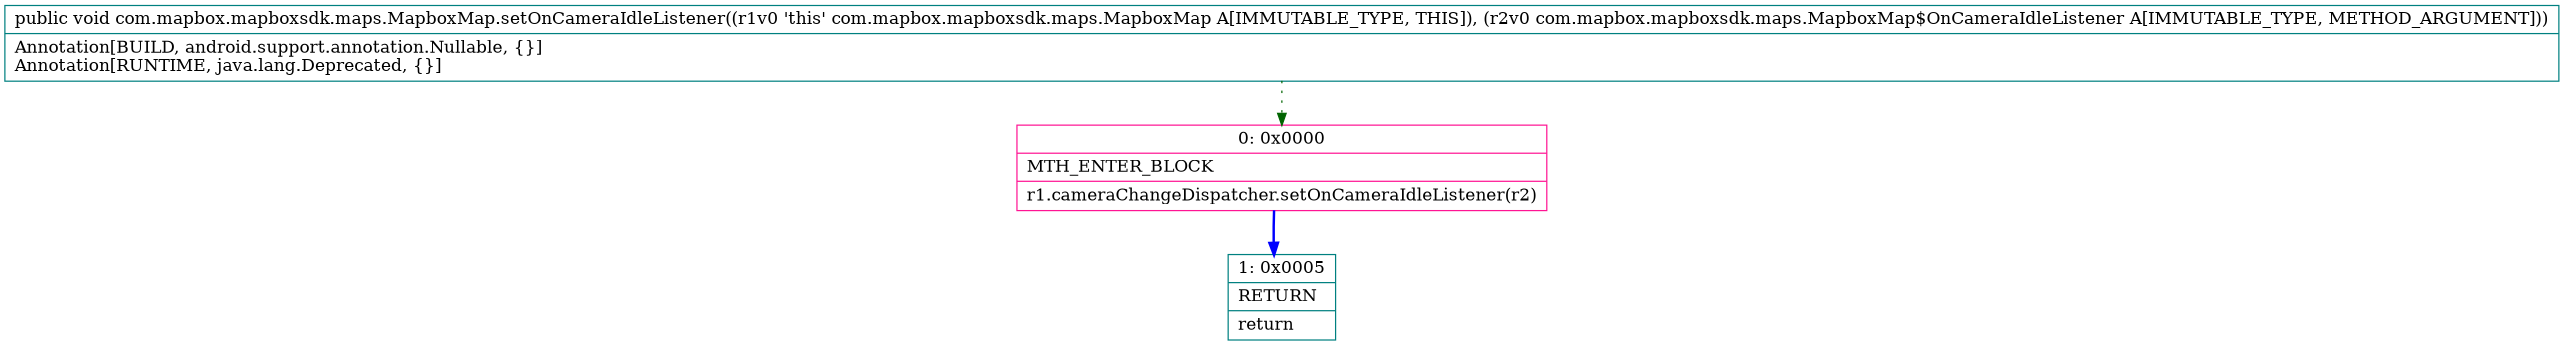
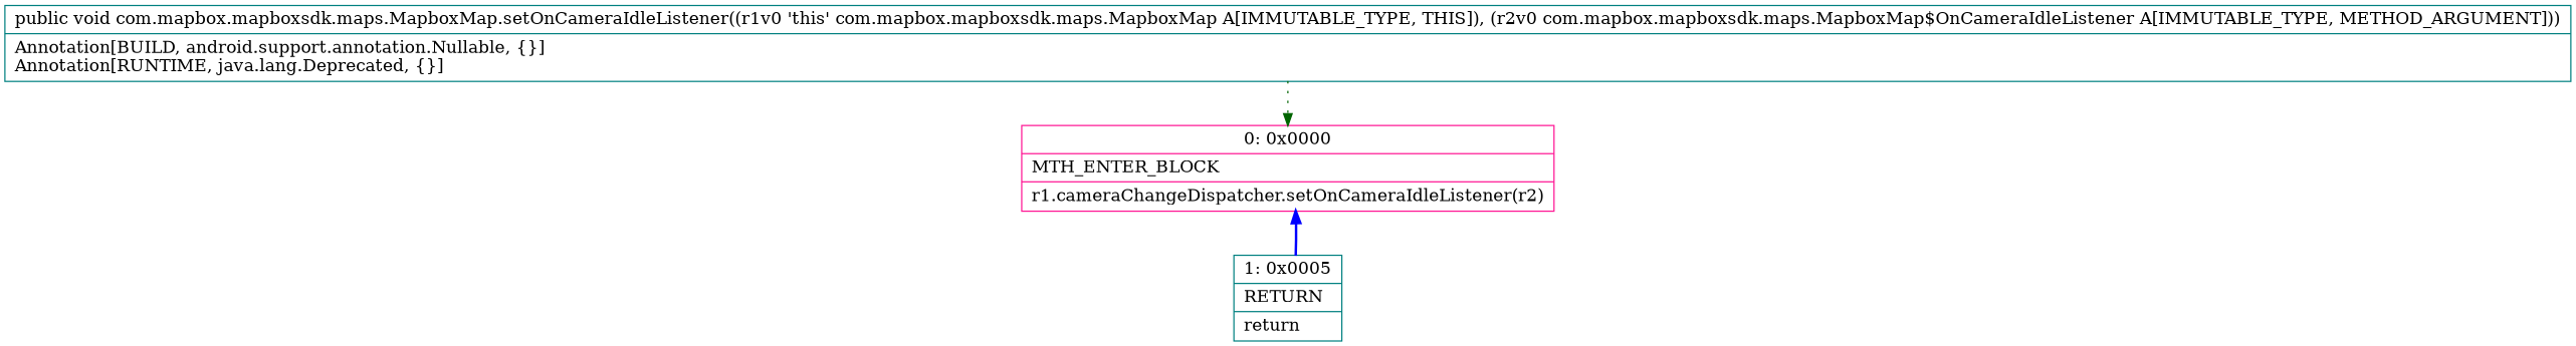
  digraph {
    node [shape=record color=teal]
    n1 [label="{0\:\ 0x0000|MTH_ENTER_BLOCK\l|r1.cameraChangeDispatcher.setOnCameraIdleListener(r2)\l}" color=deeppink]
    n2 [label="{1\:\ 0x0005|RETURN\l|return\l}"]
    n3 [label="{public void com.mapbox.mapboxsdk.maps.MapboxMap.setOnCameraIdleListener((r1v0 'this' com.mapbox.mapboxsdk.maps.MapboxMap A[IMMUTABLE_TYPE, THIS]), (r2v0 com.mapbox.mapboxsdk.maps.MapboxMap$OnCameraIdleListener A[IMMUTABLE_TYPE, METHOD_ARGUMENT]))  | Annotation[BUILD, android.support.annotation.Nullable, \{\}]\lAnnotation[RUNTIME, java.lang.Deprecated, \{\}]\l}"]
-   n1 -> n2 [color=blue style=bold]
+   n2 -> n1 [color=blue style=bold]
    n3 -> n1 [color=darkgreen style=dotted]
  }
